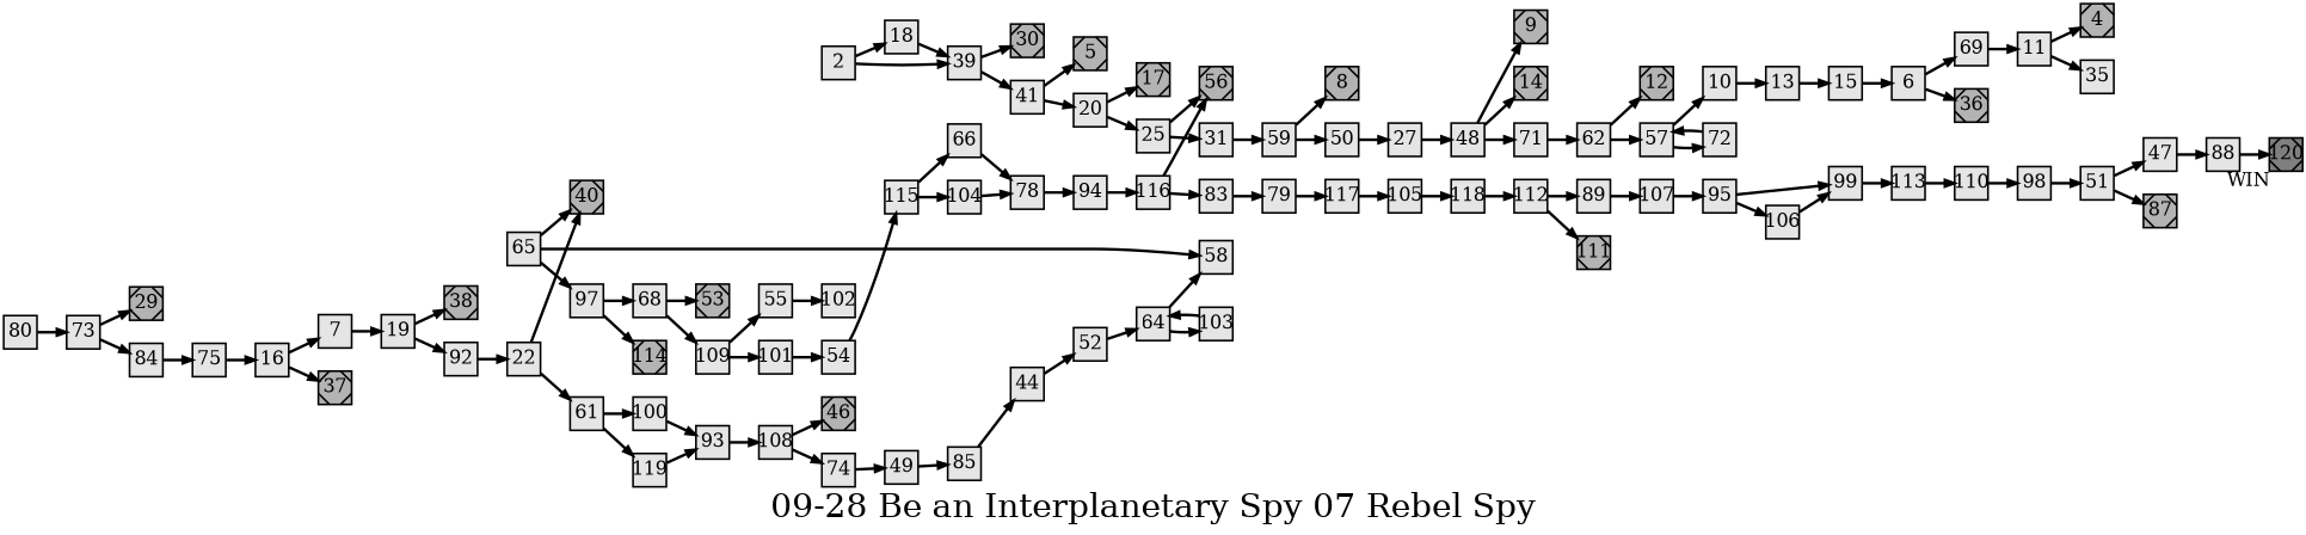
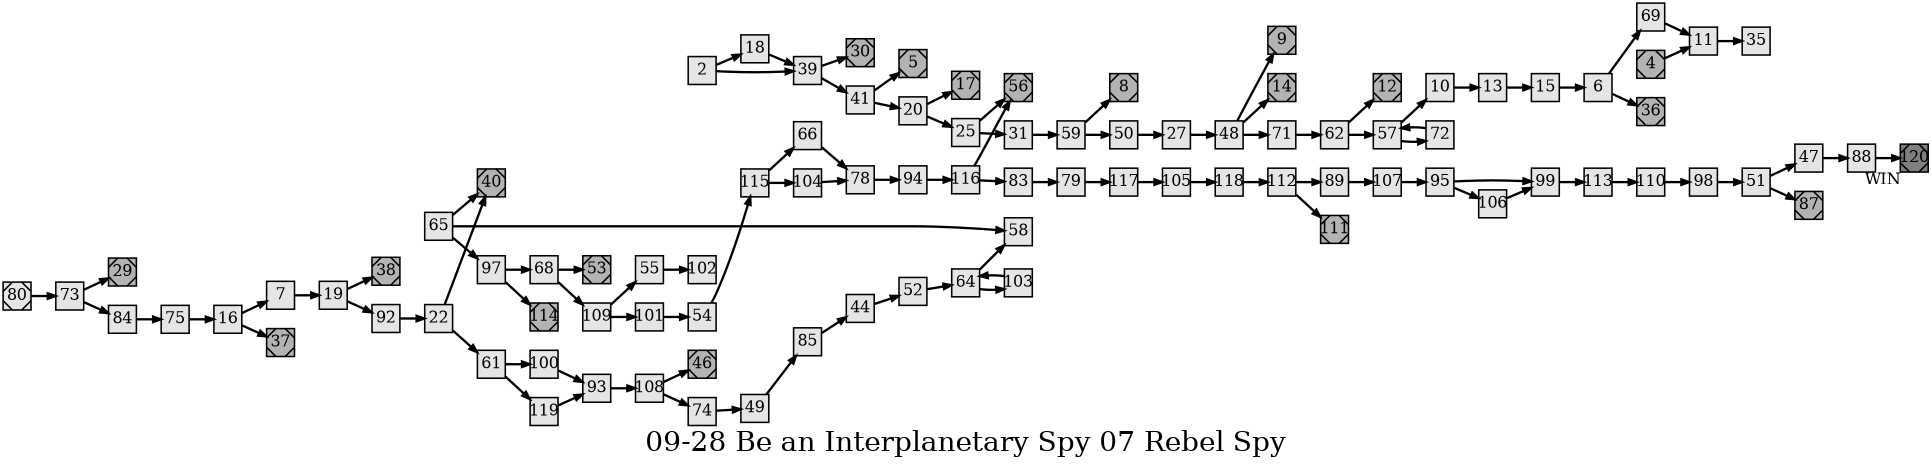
  digraph {
    fontsize=36
    label="09-28 Be an Interplanetary Spy 07 Rebel Spy"
    nodesep=0.35
    ordering=out
    rankdir=LR
    ranksep=0.45
    node [fillcolor=grey90 fixedsize=true fontsize=20 labelfloat=true margin="0,0" penwidth=2 regular=true shape=rect style=filled]
    edge [fontsize=12 labelfloat=true penwidth=3]
    2
    18
    39
    30 [fillcolor=grey70 shape=Msquare]
    41
    5 [fillcolor=grey70 shape=Msquare]
    20
    4 [fillcolor=grey70 shape=Msquare]
    6
    69
    36 [fillcolor=grey70 shape=Msquare]
    11
    35
    7
    19
    38 [fillcolor=grey70 shape=Msquare]
    92
    22
    8 [fillcolor=grey70 shape=Msquare]
    9 [fillcolor=grey70 shape=Msquare]
    10
    13
    15
-   80
+   80 [shape=Msquare]
    73
    12 [fillcolor=grey70 shape=Msquare]
    14 [fillcolor=grey70 shape=Msquare]
    16
    37 [fillcolor=grey70 shape=Msquare]
    17 [fillcolor=grey70 shape=Msquare]
    40 [fillcolor=grey70 shape=Msquare]
    61
    25
    56 [fillcolor=grey70 shape=Msquare]
    31
    59
    100
    119
    93
    50
    27
    48
    71
    62
    29 [fillcolor=grey70 shape=Msquare]
    84
    44
    52
    64
    58
    103
    46 [fillcolor=grey70 shape=Msquare]
    47
    88
    120 [fillcolor=grey50 shape=Msquare xlabel=WIN]
    57
    49
    85
    51
    87 [fillcolor=grey70 shape=Msquare]
    53 [fillcolor=grey70 shape=Msquare]
    54
    115
    66
    104
    78
    55
    102
    72
    65
    97
    68
    114 [fillcolor=grey70 shape=Msquare]
    108
    109
    94
    116
    101
    75
    74
    83
    79
    117
    105
    118
    89
    107
    95
    99
    106
    113
    110
    98
    112
    111 [fillcolor=grey70 shape=Msquare]
    2 -> 18
    2 -> 39
    18 -> 39
    39 -> 30
    39 -> 41
    41 -> 5
    41 -> 20
    20 -> 17
    20 -> 25
    6 -> 69
    6 -> 36
    69 -> 11
-   11 -> 4
+   4 -> 11
    11 -> 35
    7 -> 19
    19 -> 38
    19 -> 92
    92 -> 22
    22 -> 40
    22 -> 61
    10 -> 13
    13 -> 15
    15 -> 6
    80 -> 73
    73 -> 29
    73 -> 84
    16 -> 7
    16 -> 37
    61 -> 100
    61 -> 119
    25 -> 56
    25 -> 31
    31 -> 59
    59 -> 8
    59 -> 50
    100 -> 93
    119 -> 93
    93 -> 108
    50 -> 27
    27 -> 48
    48 -> 9
    48 -> 14
    48 -> 71
    71 -> 62
    62 -> 12
    62 -> 57
    84 -> 75
    44 -> 52
    52 -> 64
    64 -> 58
    64 -> 103
    103 -> 64
    47 -> 88
    88 -> 120
    57 -> 10
    57 -> 72
    49 -> 85
    85 -> 44
    51 -> 47
    51 -> 87
    54 -> 115
    115 -> 66
    115 -> 104
    66 -> 78
    104 -> 78
    78 -> 94
    55 -> 102
    72 -> 57
    65 -> 40
    65 -> 58
    65 -> 97
    97 -> 68
    97 -> 114
    68 -> 53
    68 -> 109
    108 -> 46
    108 -> 74
    109 -> 55
    109 -> 101
    94 -> 116
    116 -> 56
    116 -> 83
    101 -> 54
    75 -> 16
    74 -> 49
    83 -> 79
    79 -> 117
    117 -> 105
    105 -> 118
    118 -> 112
    89 -> 107
    107 -> 95
    95 -> 99
    95 -> 106
    99 -> 113
    106 -> 99
    113 -> 110
    110 -> 98
    98 -> 51
    112 -> 89
    112 -> 111
  }
